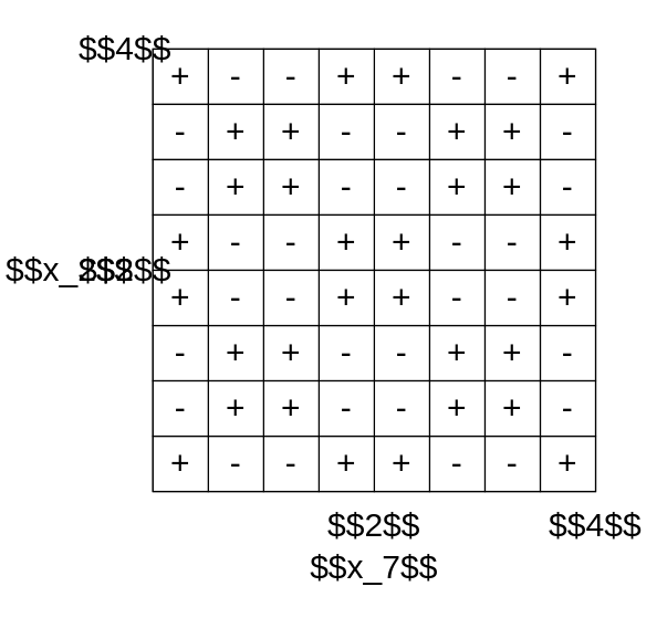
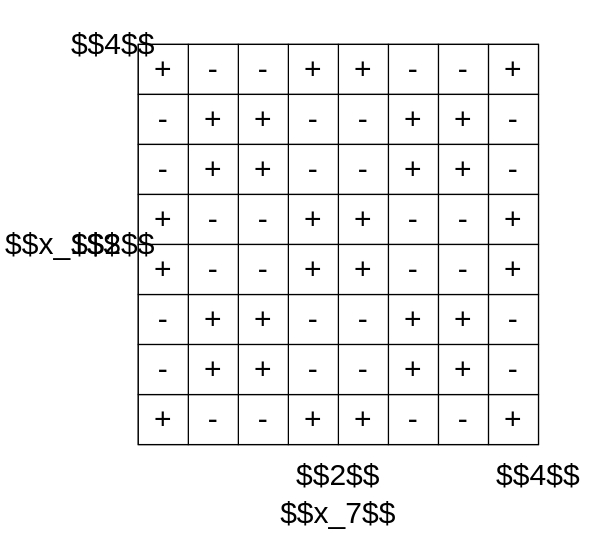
  <mxCell id="0" />
  <mxCell id="1" parent="0" />
  <mxCell id="2" value="" style="whiteSpace=wrap;html=1;aspect=fixed;" vertex="1" parent="1"><mxGeometry x="110" y="35" width="320" height="320" as="geometry" /></mxCell>
  <mxCell id="3" value="+" style="whiteSpace=wrap;html=1;aspect=fixed;fontSize=24;" vertex="1" parent="1"><mxGeometry x="390" y="35" width="40" height="40" as="geometry" /></mxCell>
  <mxCell id="4" value="-" style="whiteSpace=wrap;html=1;aspect=fixed;fontSize=24;" vertex="1" parent="1"><mxGeometry x="350" y="35" width="40" height="40" as="geometry" /></mxCell>
  <mxCell id="5" value="-" style="whiteSpace=wrap;html=1;aspect=fixed;fontSize=24;" vertex="1" parent="1"><mxGeometry x="310" y="35" width="40" height="40" as="geometry" /></mxCell>
  <mxCell id="6" value="+" style="whiteSpace=wrap;html=1;aspect=fixed;fontSize=24;" vertex="1" parent="1"><mxGeometry x="270" y="35" width="40" height="40" as="geometry" /></mxCell>
  <mxCell id="7" value="+" style="whiteSpace=wrap;html=1;aspect=fixed;fontSize=24;" vertex="1" parent="1"><mxGeometry x="230" y="35" width="40" height="40" as="geometry" /></mxCell>
  <mxCell id="8" value="-" style="whiteSpace=wrap;html=1;aspect=fixed;fontSize=24;" vertex="1" parent="1"><mxGeometry x="190" y="35" width="40" height="40" as="geometry" /></mxCell>
  <mxCell id="9" value="-" style="whiteSpace=wrap;html=1;aspect=fixed;fontSize=24;" vertex="1" parent="1"><mxGeometry x="150" y="35" width="40" height="40" as="geometry" /></mxCell>
  <mxCell id="10" value="+" style="whiteSpace=wrap;html=1;aspect=fixed;fontSize=24;" vertex="1" parent="1"><mxGeometry x="110" y="35" width="40" height="40" as="geometry" /></mxCell>
  <mxCell id="11" value="-" style="whiteSpace=wrap;html=1;aspect=fixed;fontSize=24;" vertex="1" parent="1"><mxGeometry x="390" y="75" width="40" height="40" as="geometry" /></mxCell>
  <mxCell id="12" value="+" style="whiteSpace=wrap;html=1;aspect=fixed;fontSize=24;" vertex="1" parent="1"><mxGeometry x="350" y="75" width="40" height="40" as="geometry" /></mxCell>
  <mxCell id="13" value="+" style="whiteSpace=wrap;html=1;aspect=fixed;fontSize=24;" vertex="1" parent="1"><mxGeometry x="310" y="75" width="40" height="40" as="geometry" /></mxCell>
  <mxCell id="14" value="-" style="whiteSpace=wrap;html=1;aspect=fixed;fontSize=24;" vertex="1" parent="1"><mxGeometry x="270" y="75" width="40" height="40" as="geometry" /></mxCell>
  <mxCell id="15" value="-" style="whiteSpace=wrap;html=1;aspect=fixed;fontSize=24;" vertex="1" parent="1"><mxGeometry x="230" y="75" width="40" height="40" as="geometry" /></mxCell>
  <mxCell id="16" value="+" style="whiteSpace=wrap;html=1;aspect=fixed;fontSize=24;" vertex="1" parent="1"><mxGeometry x="190" y="75" width="40" height="40" as="geometry" /></mxCell>
  <mxCell id="17" value="+" style="whiteSpace=wrap;html=1;aspect=fixed;fontSize=24;" vertex="1" parent="1"><mxGeometry x="150" y="75" width="40" height="40" as="geometry" /></mxCell>
  <mxCell id="18" value="-" style="whiteSpace=wrap;html=1;aspect=fixed;fontSize=24;" vertex="1" parent="1"><mxGeometry x="110" y="75" width="40" height="40" as="geometry" /></mxCell>
  <mxCell id="19" value="-" style="whiteSpace=wrap;html=1;aspect=fixed;fontSize=24;" vertex="1" parent="1"><mxGeometry x="390" y="115" width="40" height="40" as="geometry" /></mxCell>
  <mxCell id="20" value="+" style="whiteSpace=wrap;html=1;aspect=fixed;fontSize=24;" vertex="1" parent="1"><mxGeometry x="350" y="115" width="40" height="40" as="geometry" /></mxCell>
  <mxCell id="21" value="+" style="whiteSpace=wrap;html=1;aspect=fixed;fontSize=24;" vertex="1" parent="1"><mxGeometry x="310" y="115" width="40" height="40" as="geometry" /></mxCell>
  <mxCell id="22" value="-" style="whiteSpace=wrap;html=1;aspect=fixed;fontSize=24;" vertex="1" parent="1"><mxGeometry x="270" y="115" width="40" height="40" as="geometry" /></mxCell>
  <mxCell id="23" value="-" style="whiteSpace=wrap;html=1;aspect=fixed;fontSize=24;" vertex="1" parent="1"><mxGeometry x="230" y="115" width="40" height="40" as="geometry" /></mxCell>
  <mxCell id="24" value="+" style="whiteSpace=wrap;html=1;aspect=fixed;fontSize=24;" vertex="1" parent="1"><mxGeometry x="190" y="115" width="40" height="40" as="geometry" /></mxCell>
  <mxCell id="25" value="+" style="whiteSpace=wrap;html=1;aspect=fixed;fontSize=24;" vertex="1" parent="1"><mxGeometry x="150" y="115" width="40" height="40" as="geometry" /></mxCell>
  <mxCell id="26" value="-" style="whiteSpace=wrap;html=1;aspect=fixed;fontSize=24;" vertex="1" parent="1"><mxGeometry x="110" y="115" width="40" height="40" as="geometry" /></mxCell>
  <mxCell id="27" value="-" style="whiteSpace=wrap;html=1;aspect=fixed;fontSize=24;" vertex="1" parent="1"><mxGeometry x="390" y="235" width="40" height="40" as="geometry" /></mxCell>
  <mxCell id="28" value="+" style="whiteSpace=wrap;html=1;aspect=fixed;fontSize=24;" vertex="1" parent="1"><mxGeometry x="350" y="235" width="40" height="40" as="geometry" /></mxCell>
  <mxCell id="29" value="+" style="whiteSpace=wrap;html=1;aspect=fixed;fontSize=24;" vertex="1" parent="1"><mxGeometry x="310" y="235" width="40" height="40" as="geometry" /></mxCell>
  <mxCell id="30" value="-" style="whiteSpace=wrap;html=1;aspect=fixed;fontSize=24;" vertex="1" parent="1"><mxGeometry x="270" y="235" width="40" height="40" as="geometry" /></mxCell>
  <mxCell id="31" value="-" style="whiteSpace=wrap;html=1;aspect=fixed;fontSize=24;" vertex="1" parent="1"><mxGeometry x="230" y="235" width="40" height="40" as="geometry" /></mxCell>
  <mxCell id="32" value="+" style="whiteSpace=wrap;html=1;aspect=fixed;fontSize=24;" vertex="1" parent="1"><mxGeometry x="190" y="235" width="40" height="40" as="geometry" /></mxCell>
  <mxCell id="33" value="+" style="whiteSpace=wrap;html=1;aspect=fixed;fontSize=24;" vertex="1" parent="1"><mxGeometry x="150" y="235" width="40" height="40" as="geometry" /></mxCell>
  <mxCell id="34" value="-" style="whiteSpace=wrap;html=1;aspect=fixed;fontSize=24;" vertex="1" parent="1"><mxGeometry x="110" y="235" width="40" height="40" as="geometry" /></mxCell>
  <mxCell id="35" value="+" style="whiteSpace=wrap;html=1;aspect=fixed;fontSize=24;" vertex="1" parent="1"><mxGeometry x="390" y="155" width="40" height="40" as="geometry" /></mxCell>
  <mxCell id="36" value="-" style="whiteSpace=wrap;html=1;aspect=fixed;fontSize=24;" vertex="1" parent="1"><mxGeometry x="350" y="155" width="40" height="40" as="geometry" /></mxCell>
  <mxCell id="37" value="-" style="whiteSpace=wrap;html=1;aspect=fixed;fontSize=24;" vertex="1" parent="1"><mxGeometry x="310" y="155" width="40" height="40" as="geometry" /></mxCell>
  <mxCell id="38" value="+" style="whiteSpace=wrap;html=1;aspect=fixed;fontSize=24;" vertex="1" parent="1"><mxGeometry x="270" y="155" width="40" height="40" as="geometry" /></mxCell>
  <mxCell id="39" value="+" style="whiteSpace=wrap;html=1;aspect=fixed;fontSize=24;" vertex="1" parent="1"><mxGeometry x="230" y="155" width="40" height="40" as="geometry" /></mxCell>
  <mxCell id="40" value="-" style="whiteSpace=wrap;html=1;aspect=fixed;fontSize=24;" vertex="1" parent="1"><mxGeometry x="190" y="155" width="40" height="40" as="geometry" /></mxCell>
  <mxCell id="41" value="-" style="whiteSpace=wrap;html=1;aspect=fixed;fontSize=24;" vertex="1" parent="1"><mxGeometry x="150" y="155" width="40" height="40" as="geometry" /></mxCell>
  <mxCell id="42" value="+" style="whiteSpace=wrap;html=1;aspect=fixed;fontSize=24;" vertex="1" parent="1"><mxGeometry x="110" y="155" width="40" height="40" as="geometry" /></mxCell>
  <mxCell id="43" value="+" style="whiteSpace=wrap;html=1;aspect=fixed;fontSize=24;" vertex="1" parent="1"><mxGeometry x="390" y="315" width="40" height="40" as="geometry" /></mxCell>
  <mxCell id="44" value="-" style="whiteSpace=wrap;html=1;aspect=fixed;fontSize=24;" vertex="1" parent="1"><mxGeometry x="350" y="315" width="40" height="40" as="geometry" /></mxCell>
  <mxCell id="45" value="-" style="whiteSpace=wrap;html=1;aspect=fixed;fontSize=24;" vertex="1" parent="1"><mxGeometry x="310" y="315" width="40" height="40" as="geometry" /></mxCell>
  <mxCell id="46" value="+" style="whiteSpace=wrap;html=1;aspect=fixed;fontSize=24;" vertex="1" parent="1"><mxGeometry x="270" y="315" width="40" height="40" as="geometry" /></mxCell>
  <mxCell id="47" value="+" style="whiteSpace=wrap;html=1;aspect=fixed;fontSize=24;" vertex="1" parent="1"><mxGeometry x="230" y="315" width="40" height="40" as="geometry" /></mxCell>
  <mxCell id="48" value="-" style="whiteSpace=wrap;html=1;aspect=fixed;fontSize=24;" vertex="1" parent="1"><mxGeometry x="190" y="315" width="40" height="40" as="geometry" /></mxCell>
  <mxCell id="49" value="-" style="whiteSpace=wrap;html=1;aspect=fixed;fontSize=24;" vertex="1" parent="1"><mxGeometry x="150" y="315" width="40" height="40" as="geometry" /></mxCell>
  <mxCell id="50" value="+" style="whiteSpace=wrap;html=1;aspect=fixed;fontSize=24;" vertex="1" parent="1"><mxGeometry x="110" y="315" width="40" height="40" as="geometry" /></mxCell>
  <mxCell id="51" value="+" style="whiteSpace=wrap;html=1;aspect=fixed;fontSize=24;" vertex="1" parent="1"><mxGeometry x="390" y="195" width="40" height="40" as="geometry" /></mxCell>
  <mxCell id="52" value="-" style="whiteSpace=wrap;html=1;aspect=fixed;fontSize=24;" vertex="1" parent="1"><mxGeometry x="350" y="195" width="40" height="40" as="geometry" /></mxCell>
  <mxCell id="53" value="-" style="whiteSpace=wrap;html=1;aspect=fixed;fontSize=24;" vertex="1" parent="1"><mxGeometry x="310" y="195" width="40" height="40" as="geometry" /></mxCell>
  <mxCell id="54" value="+" style="whiteSpace=wrap;html=1;aspect=fixed;fontSize=24;" vertex="1" parent="1"><mxGeometry x="270" y="195" width="40" height="40" as="geometry" /></mxCell>
  <mxCell id="55" value="+" style="whiteSpace=wrap;html=1;aspect=fixed;fontSize=24;" vertex="1" parent="1"><mxGeometry x="230" y="195" width="40" height="40" as="geometry" /></mxCell>
  <mxCell id="56" value="-" style="whiteSpace=wrap;html=1;aspect=fixed;fontSize=24;" vertex="1" parent="1"><mxGeometry x="190" y="195" width="40" height="40" as="geometry" /></mxCell>
  <mxCell id="57" value="-" style="whiteSpace=wrap;html=1;aspect=fixed;fontSize=24;" vertex="1" parent="1"><mxGeometry x="150" y="195" width="40" height="40" as="geometry" /></mxCell>
  <mxCell id="58" value="+" style="whiteSpace=wrap;html=1;aspect=fixed;fontSize=24;" vertex="1" parent="1"><mxGeometry x="110" y="195" width="40" height="40" as="geometry" /></mxCell>
  <mxCell id="59" value="-" style="whiteSpace=wrap;html=1;aspect=fixed;fontSize=24;" vertex="1" parent="1"><mxGeometry x="390" y="275" width="40" height="40" as="geometry" /></mxCell>
  <mxCell id="60" value="+" style="whiteSpace=wrap;html=1;aspect=fixed;fontSize=24;" vertex="1" parent="1"><mxGeometry x="350" y="275" width="40" height="40" as="geometry" /></mxCell>
  <mxCell id="61" value="+" style="whiteSpace=wrap;html=1;aspect=fixed;fontSize=24;" vertex="1" parent="1"><mxGeometry x="310" y="275" width="40" height="40" as="geometry" /></mxCell>
  <mxCell id="62" value="-" style="whiteSpace=wrap;html=1;aspect=fixed;fontSize=24;" vertex="1" parent="1"><mxGeometry x="270" y="275" width="40" height="40" as="geometry" /></mxCell>
  <mxCell id="63" value="-" style="whiteSpace=wrap;html=1;aspect=fixed;fontSize=24;" vertex="1" parent="1"><mxGeometry x="230" y="275" width="40" height="40" as="geometry" /></mxCell>
  <mxCell id="64" value="+" style="whiteSpace=wrap;html=1;aspect=fixed;fontSize=24;" vertex="1" parent="1"><mxGeometry x="190" y="275" width="40" height="40" as="geometry" /></mxCell>
  <mxCell id="65" value="+" style="whiteSpace=wrap;html=1;aspect=fixed;fontSize=24;" vertex="1" parent="1"><mxGeometry x="150" y="275" width="40" height="40" as="geometry" /></mxCell>
  <mxCell id="66" value="-" style="whiteSpace=wrap;html=1;aspect=fixed;fontSize=24;" vertex="1" parent="1"><mxGeometry x="110" y="275" width="40" height="40" as="geometry" /></mxCell>
- <mxCell id="67" value="$$x_2$$" style="text;html=1;strokeColor=none;fillColor=none;align=center;verticalAlign=middle;whiteSpace=wrap;rounded=0;fontSize=24;" vertex="1" parent="1"><mxGeometry x="20" y="180" width="60" height="30" as="geometry" /></mxCell>
+ <mxCell id="67" value="$$x_1$$" style="text;html=1;strokeColor=none;fillColor=none;align=center;verticalAlign=middle;whiteSpace=wrap;rounded=0;fontSize=24;" vertex="1" parent="1"><mxGeometry x="20" y="180" width="60" height="30" as="geometry" /></mxCell>
  <mxCell id="68" value="$$2$$" style="text;html=1;strokeColor=none;fillColor=none;align=center;verticalAlign=middle;whiteSpace=wrap;rounded=0;fontSize=24;" vertex="1" parent="1"><mxGeometry x="60" y="180" width="60" height="30" as="geometry" /></mxCell>
  <mxCell id="69" value="$$4$$" style="text;html=1;strokeColor=none;fillColor=none;align=center;verticalAlign=middle;whiteSpace=wrap;rounded=0;fontSize=24;" vertex="1" parent="1"><mxGeometry x="60" y="20" width="60" height="30" as="geometry" /></mxCell>
  <mxCell id="70" value="$$2$$" style="text;html=1;strokeColor=none;fillColor=none;align=center;verticalAlign=middle;whiteSpace=wrap;rounded=0;fontSize=24;" vertex="1" parent="1"><mxGeometry x="240" y="365" width="60" height="30" as="geometry" /></mxCell>
  <mxCell id="71" value="$$4$$" style="text;html=1;strokeColor=none;fillColor=none;align=center;verticalAlign=middle;whiteSpace=wrap;rounded=0;fontSize=24;" vertex="1" parent="1"><mxGeometry x="400" y="365" width="60" height="30" as="geometry" /></mxCell>
  <mxCell id="72" value="$$x_7$$" style="text;html=1;strokeColor=none;fillColor=none;align=center;verticalAlign=middle;whiteSpace=wrap;rounded=0;fontSize=24;" vertex="1" parent="1"><mxGeometry x="240" y="395" width="60" height="30" as="geometry" /></mxCell>
